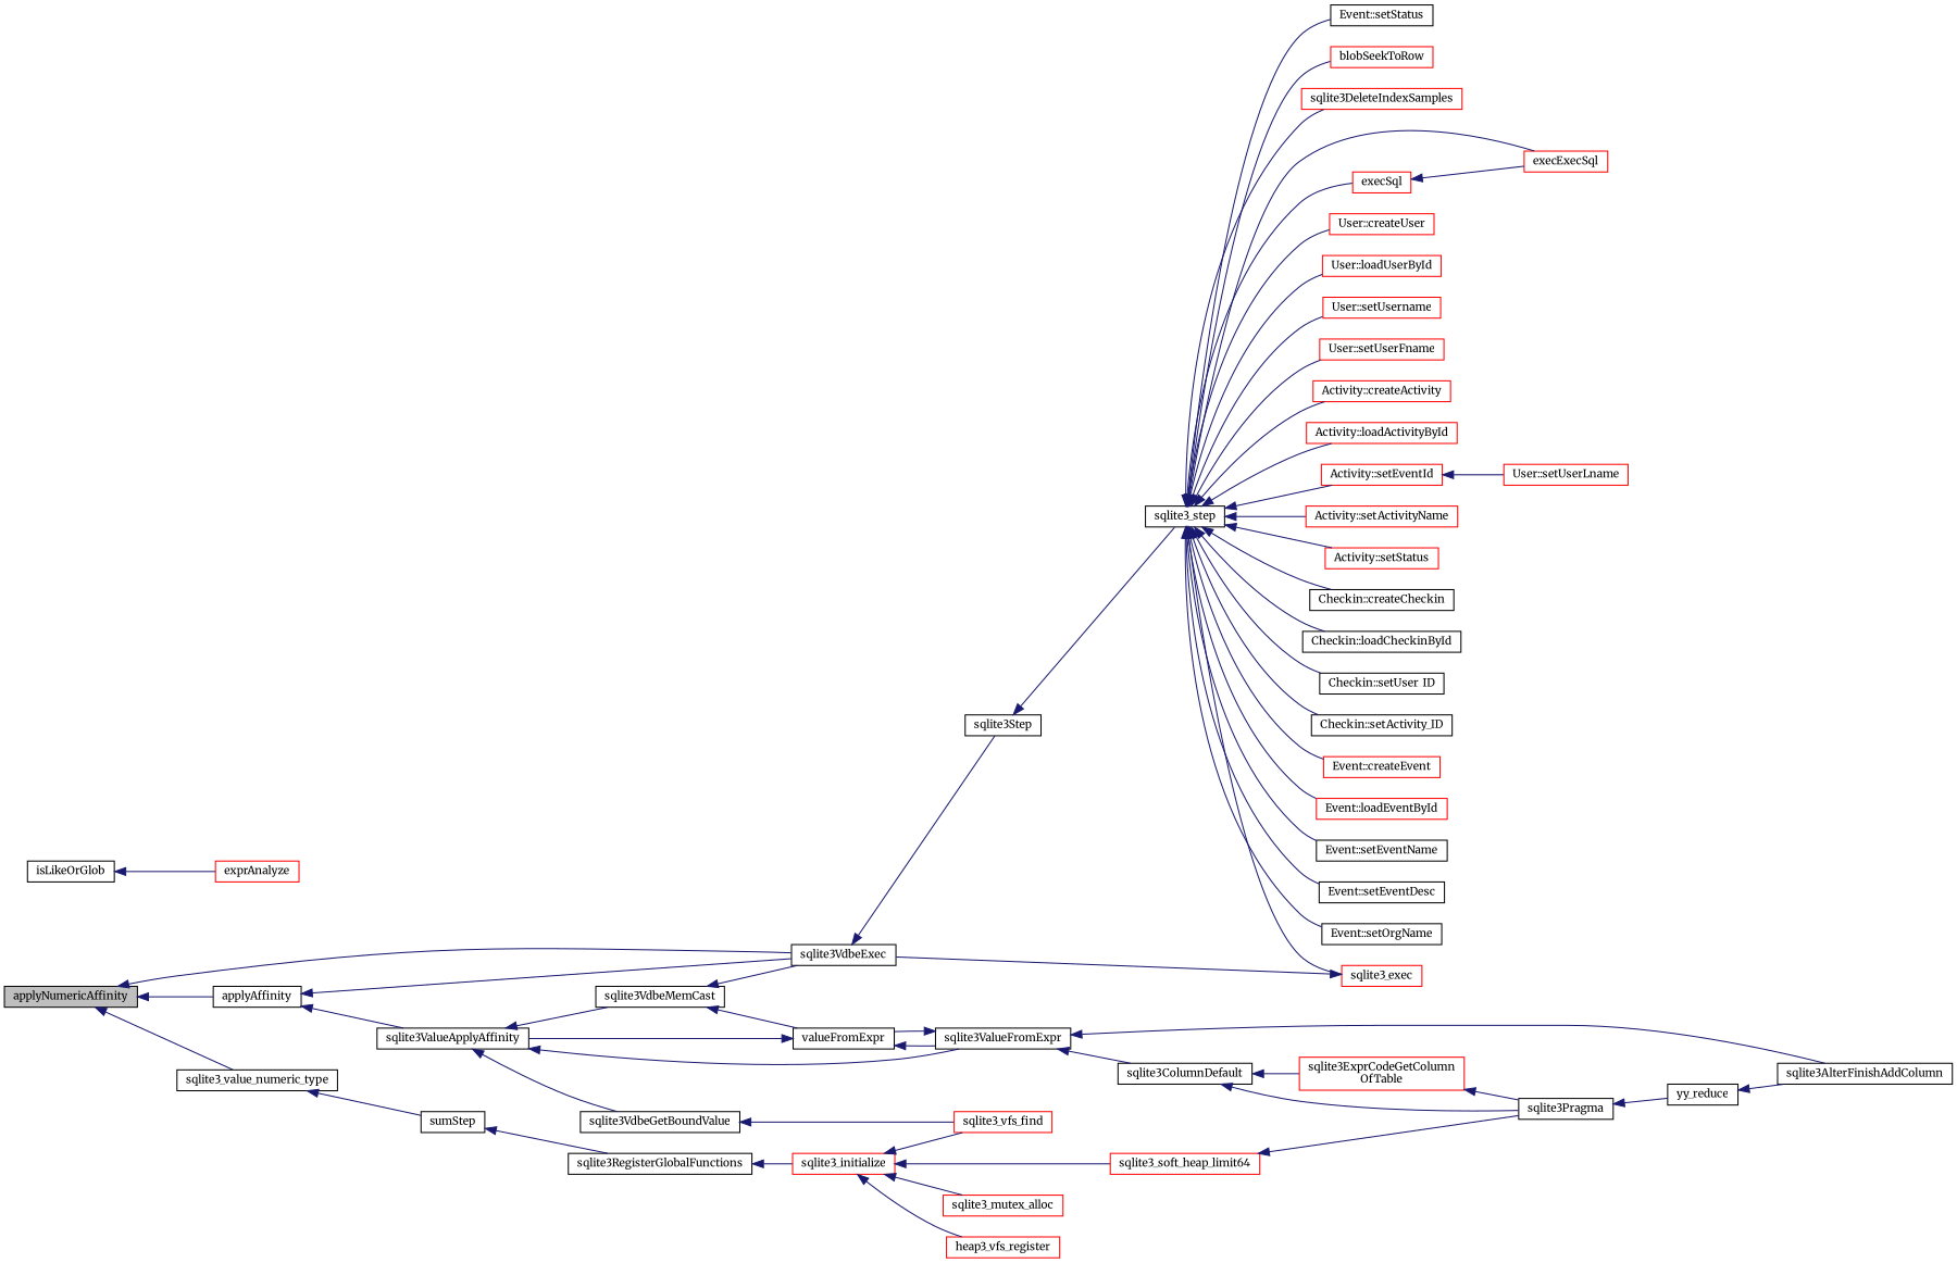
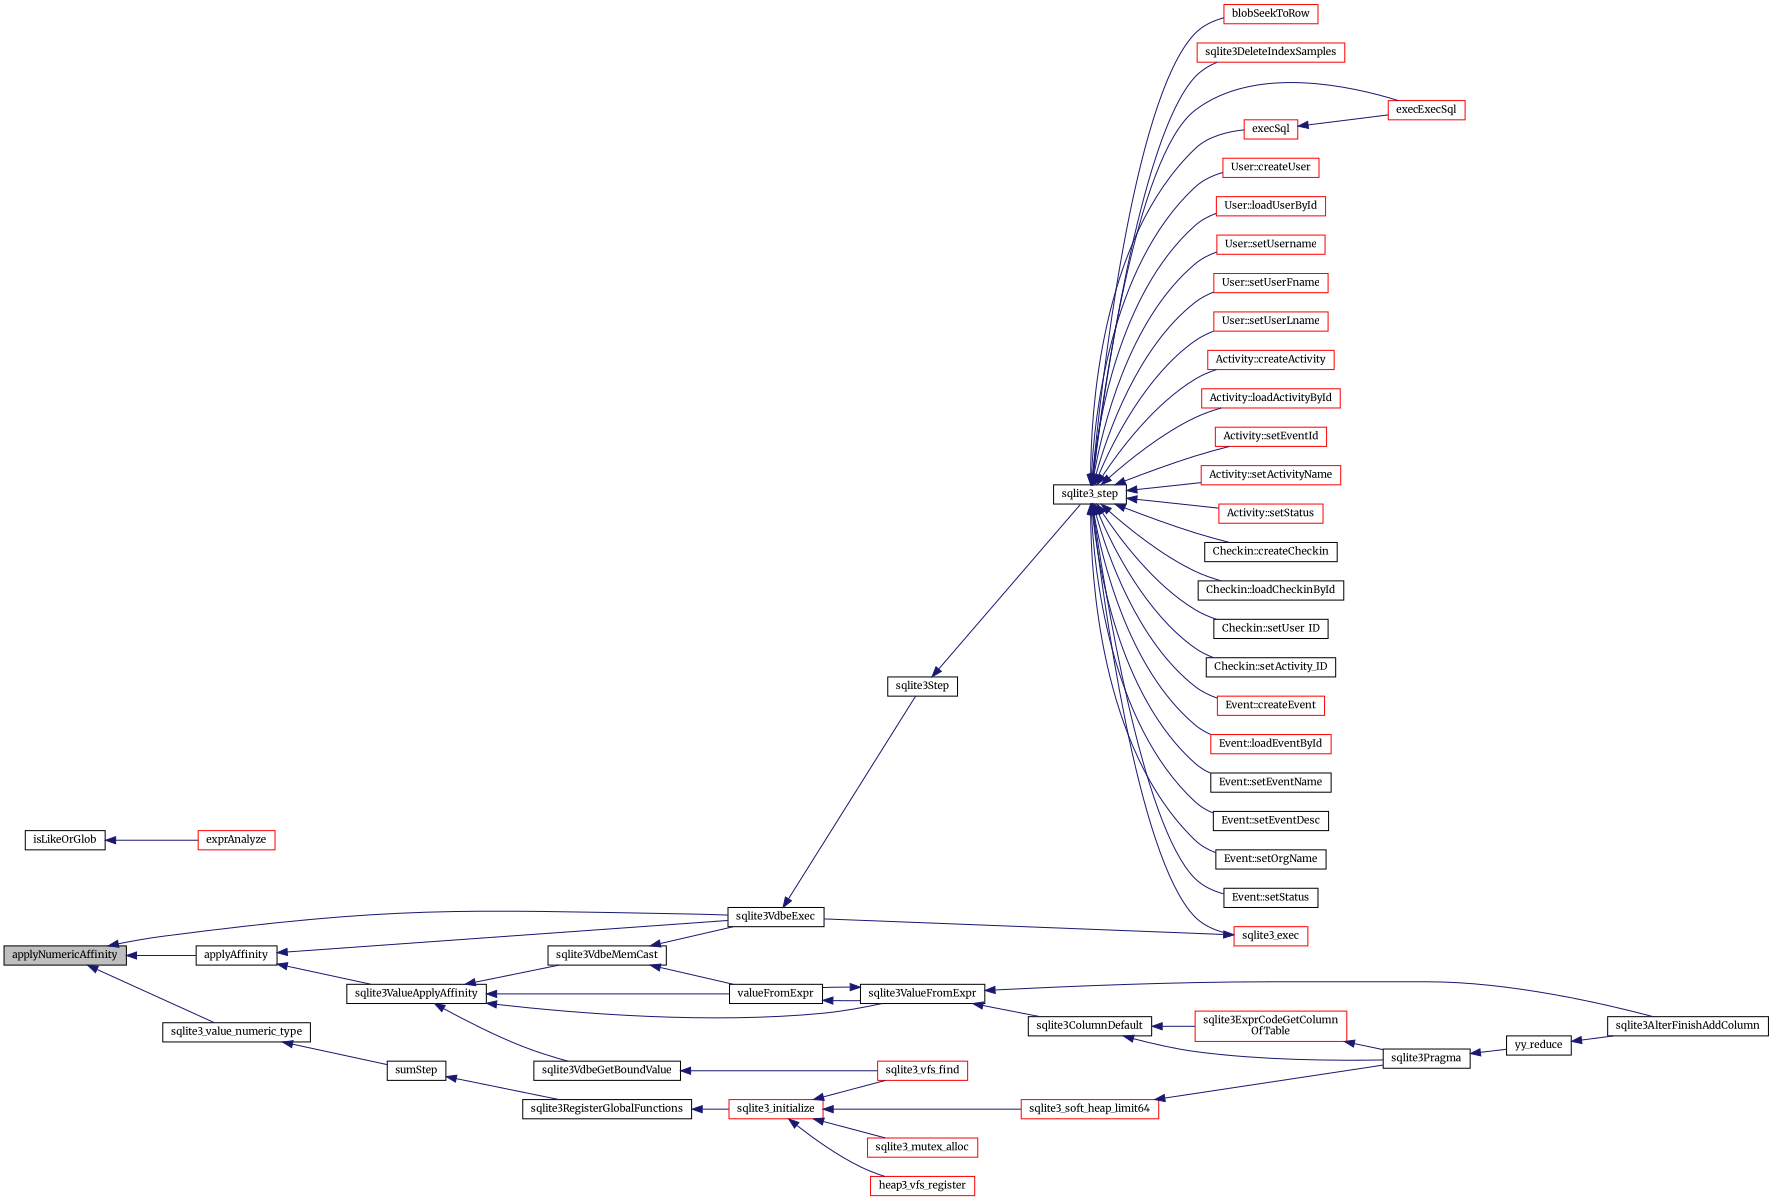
  digraph {
    fontname=Merriweather
    rankdir=LR
    node [color=black fillcolor=white fontname=Merriweather fontsize=10 shape=record style=filled]
    edge [color=midnightblue dir=back fontname=Merriweather fontsize=10 labelfontname=FreeSans labelfontsize=10 style=solid]
    n1 [fillcolor=grey75 fontcolor=black height=0.2 label=applyNumericAffinity width=0.4]
    n2 [height=0.2 label=applyAffinity width=0.4]
    n3 [height=0.2 label=sqlite3VdbeExec width=0.4]
    n4 [height=0.2 label=sqlite3_value_numeric_type width=0.4]
    n5 [height=0.2 label=sqlite3ValueApplyAffinity width=0.4]
    n6 [height=0.2 label=sqlite3Step width=0.4]
    n7 [height=0.2 label=sumStep width=0.4]
    n8 [height=0.2 label=sqlite3VdbeMemCast width=0.4]
    n9 [height=0.2 label=valueFromExpr width=0.4]
    n10 [height=0.2 label=sqlite3ValueFromExpr width=0.4]
    n11 [height=0.2 label=sqlite3VdbeGetBoundValue width=0.4]
    n12 [height=0.2 label=sqlite3AlterFinishAddColumn width=0.4]
    n13 [height=0.2 label=sqlite3ColumnDefault width=0.4]
    n14 [color=red height=0.2 label=sqlite3_vfs_find width=0.4]
    n15 [color=red height=0.2 label="sqlite3ExprCodeGetColumn\lOfTable" width=0.4]
    n16 [height=0.2 label=sqlite3Pragma width=0.4]
    n17 [height=0.2 label=yy_reduce width=0.4]
    n18 [height=0.2 label=sqlite3_step width=0.4]
    n19 [color=red height=0.2 label="Activity::createActivity" width=0.4]
    n20 [color=red height=0.2 label="Activity::loadActivityById" width=0.4]
    n21 [color=red height=0.2 label="Activity::setEventId" width=0.4]
    n22 [color=red height=0.2 label="Activity::setActivityName" width=0.4]
    n23 [color=red height=0.2 label="Activity::setStatus" width=0.4]
    n24 [height=0.2 label="Checkin::createCheckin" width=0.4]
    n25 [height=0.2 label="Checkin::loadCheckinById" width=0.4]
    n26 [height=0.2 label="Checkin::setUser_ID" width=0.4]
    n27 [height=0.2 label="Checkin::setActivity_ID" width=0.4]
    n28 [color=red height=0.2 label="Event::createEvent" width=0.4]
    n29 [color=red height=0.2 label="Event::loadEventById" width=0.4]
    n30 [height=0.2 label="Event::setEventName" width=0.4]
    n31 [height=0.2 label="Event::setEventDesc" width=0.4]
    n32 [height=0.2 label="Event::setOrgName" width=0.4]
    n33 [height=0.2 label="Event::setStatus" width=0.4]
    n34 [color=red height=0.2 label=blobSeekToRow width=0.4]
    n35 [color=red height=0.2 label=sqlite3DeleteIndexSamples width=0.4]
    n36 [color=red height=0.2 label=sqlite3_exec width=0.4]
    n37 [color=red height=0.2 label=execSql width=0.4]
    n38 [color=red height=0.2 label=execExecSql width=0.4]
    n39 [color=red height=0.2 label="User::createUser" width=0.4]
    n40 [color=red height=0.2 label="User::loadUserById" width=0.4]
    n41 [color=red height=0.2 label="User::setUsername" width=0.4]
    n42 [color=red height=0.2 label="User::setUserFname" width=0.4]
    n43 [color=red height=0.2 label="User::setUserLname" width=0.4]
    n44 [height=0.2 label=isLikeOrGlob width=0.4]
    n45 [color=red height=0.2 label=exprAnalyze width=0.4]
    n46 [height=0.2 label=sqlite3RegisterGlobalFunctions width=0.4]
    n47 [color=red height=0.2 label=sqlite3_initialize width=0.4]
    n48 [color=red height=0.2 label=heap3_vfs_register width=0.4]
    n49 [color=red height=0.2 label=sqlite3_mutex_alloc width=0.4]
    n50 [color=red height=0.2 label=sqlite3_soft_heap_limit64 width=0.4]
    n1 -> n2
    n1 -> n3
    n1 -> n4
    n2 -> n3
    n2 -> n5
    n3 -> n6
    n4 -> n7
    n5 -> n8
-   n9 -> n5
+   n5 -> n9
    n5 -> n10
    n5 -> n11
    n6 -> n18
    n7 -> n46
    n8 -> n3
    n8 -> n9
    n9 -> n10
    n10 -> n9
    n10 -> n12
    n10 -> n13
    n11 -> n14
    n13 -> n15
    n13 -> n16
    n15 -> n16
    n16 -> n17
    n17 -> n12
    n18 -> n19
    n18 -> n20
    n18 -> n21
    n18 -> n22
    n18 -> n23
    n18 -> n24
    n18 -> n25
    n18 -> n26
    n18 -> n27
    n18 -> n28
    n18 -> n29
    n18 -> n30
    n18 -> n31
    n18 -> n32
    n18 -> n33
    n18 -> n34
    n18 -> n35
    n18 -> n36
    n18 -> n37
    n18 -> n38
    n18 -> n39
    n18 -> n40
    n18 -> n41
    n18 -> n42
-   n21 -> n43
+   n18 -> n43
    n36 -> n3
    n37 -> n38
    n44 -> n45
    n46 -> n47
    n47 -> n14
    n47 -> n48
    n47 -> n49
    n47 -> n50
    n50 -> n16
  }
